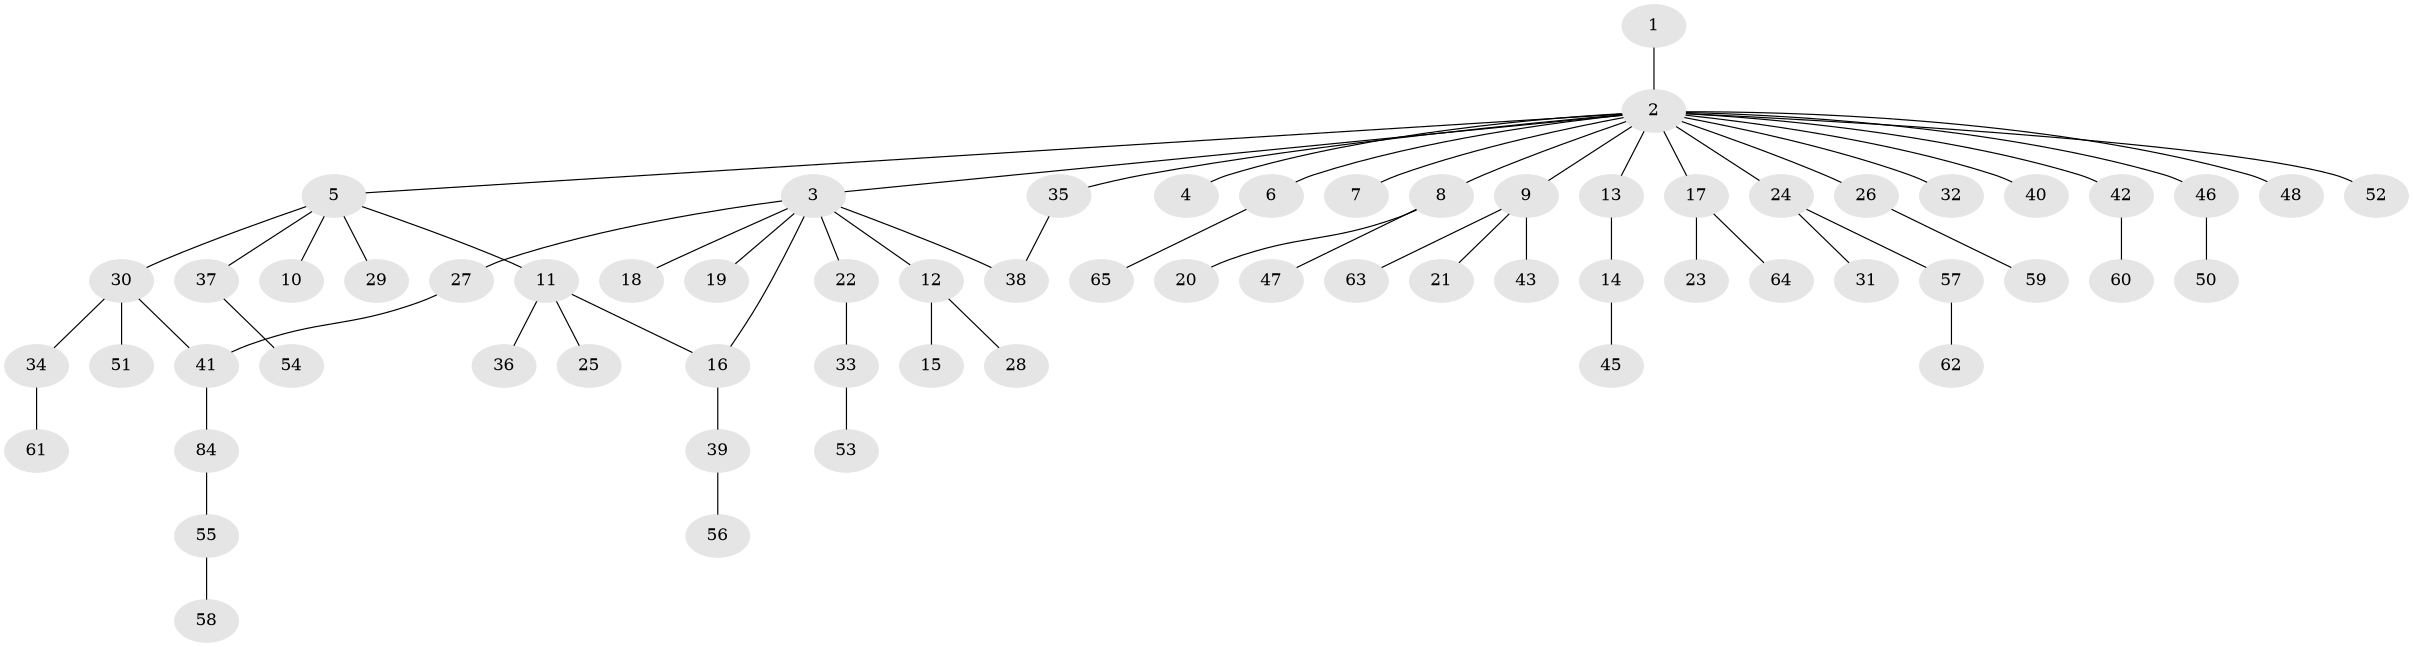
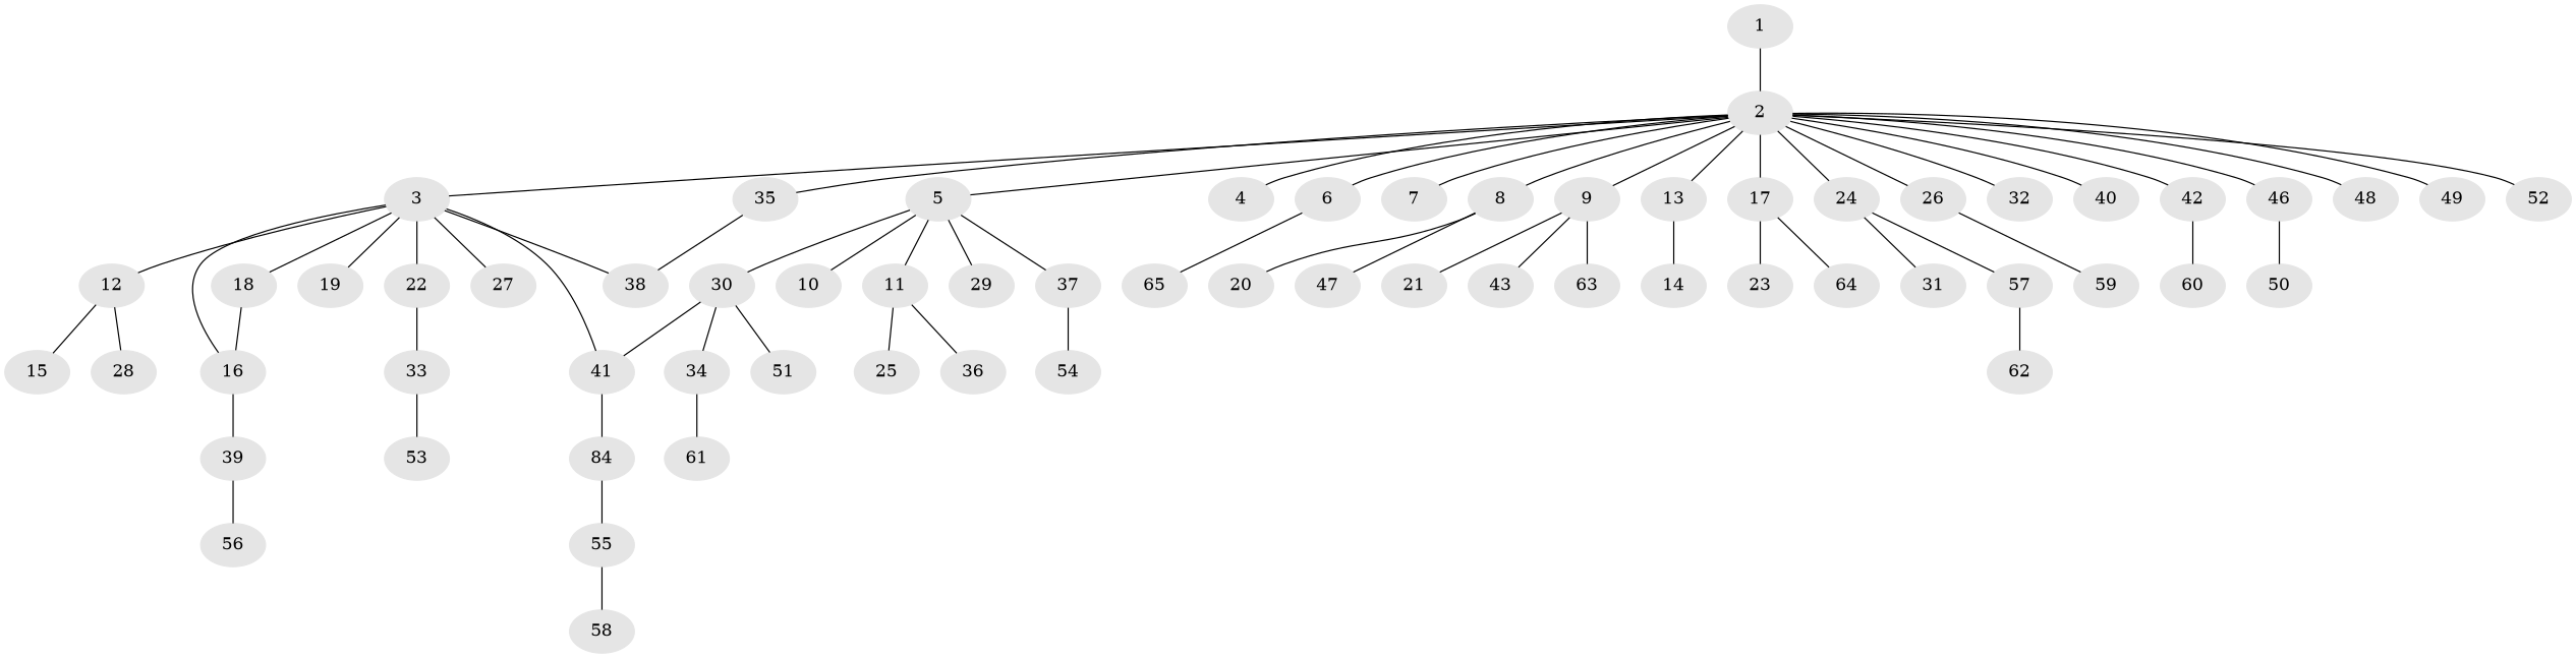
  graph {
    node [color=gray90 style=filled]
    1
    2
    3
    4
    5
    6
    7
    8
    9
    13
    17
    24
    26
    32
    35
    40
    42
    46
    48
+   49
    52
    12
    16
    18
    19
    22
    27
    38
    41
    10
    11
    29
    30
    37
    65
    20
    47
    21
    43
    63
    14
    23
    64
    31
    57
    59
    60
    50
    15
    28
    39
    33
    n53 [label=84]
    25
    36
    34
    51
    54
-   45
    56
    53
    62
    61
    55
    58
    1 -- 2
    2 -- 3
    2 -- 4
    2 -- 5
    2 -- 6
    2 -- 7
    2 -- 8
    2 -- 9
    2 -- 13
    2 -- 17
    2 -- 24
    2 -- 26
    2 -- 32
    2 -- 35
    2 -- 40
    2 -- 42
    2 -- 46
    2 -- 48
+   2 -- 49
    2 -- 52
    3 -- 12
    3 -- 16
    3 -- 18
    3 -- 19
    3 -- 22
    3 -- 27
    3 -- 38
-   27 -- 41
+   3 -- 41
    5 -- 10
    5 -- 11
    5 -- 29
    5 -- 30
    5 -- 37
    6 -- 65
    8 -- 20
    8 -- 47
    9 -- 21
    9 -- 43
    9 -- 63
    13 -- 14
    17 -- 23
    17 -- 64
    24 -- 31
    24 -- 57
    26 -- 59
    35 -- 38
    42 -- 60
    46 -- 50
    12 -- 15
    12 -- 28
    16 -- 39
    22 -- 33
    41 -- n53
-   11 -- 16
+   18 -- 16
    11 -- 25
    11 -- 36
    30 -- 41
    30 -- 34
    30 -- 51
    37 -- 54
-   14 -- 45
    57 -- 62
    39 -- 56
    33 -- 53
    n53 -- 55
    34 -- 61
    55 -- 58
  }
